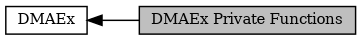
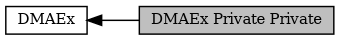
  digraph {
    rankdir=LR
    fontname="DejaVu Serif"
    node [color=black fontname="DejaVu Serif" fontsize=10 shape=record style=filled]
-   n1 [fillcolor=grey75 fontcolor=black height=0.2 label="DMAEx Private Functions" width=0.4]
+   n1 [fillcolor=grey75 fontcolor=black height=0.2 label="DMAEx Private Private" width=0.4]
    n2 [fillcolor=white height=0.2 label=DMAEx width=0.4]
    n2 -> n1 [dir=back fontname="DejaVu Serif" fontsize=10 labelfontname=Helvetica labelfontsize=10 shape=plaintext style=solid]
  }
